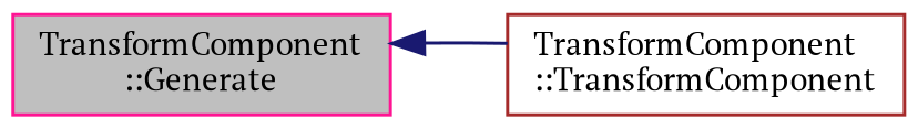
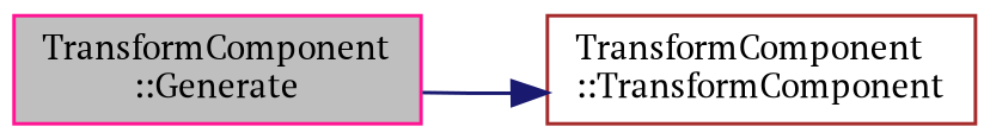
  digraph {
    rankdir=LR
    fontname="PT Serif"
    node [fontname="PT Serif" fontsize=10 shape=record style=filled]
    n1 [color=deeppink fillcolor=grey75 fontcolor=black height=0.2 label="TransformComponent\l::Generate" width=0.4]
    n2 [color=brown fillcolor=white height=0.2 label="TransformComponent\l::TransformComponent" width=0.4]
-   n2 -> n1 [color=midnightblue fontname="PT Serif" fontsize=10 labelfontname=Helvetica labelfontsize=10 style=solid]
+   n1 -> n2 [color=midnightblue fontname="PT Serif" fontsize=10 labelfontname=Helvetica labelfontsize=10 style=solid]
  }
